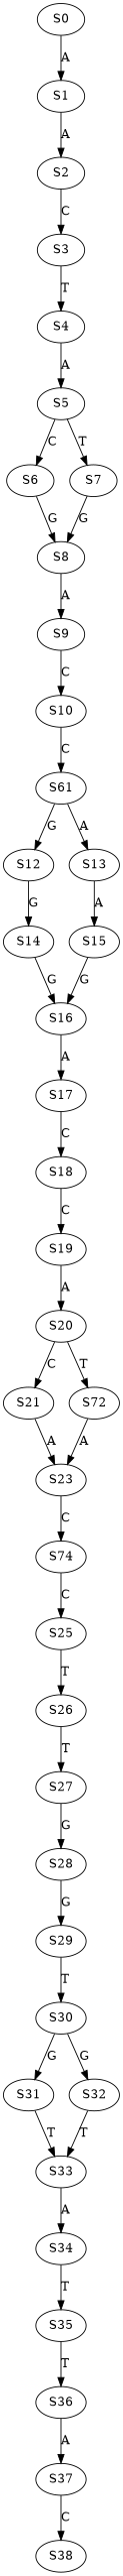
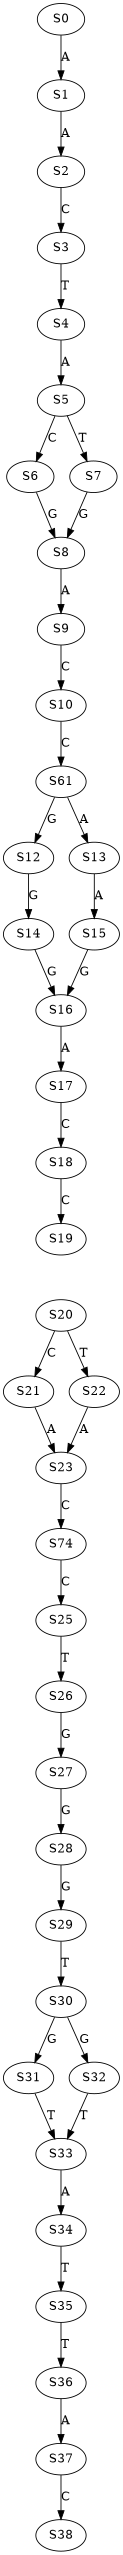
  strict digraph {
    S0
    S1
    S2
    S3
    S4
    S5
    S6
    S7
    S8
    S9
    S10
    n12 [label=S61]
    S12
    S13
    S14
    S15
    S16
    S17
    S18
    S19
    S20
    S21
-   S22 [label=S72]
+   S22
    S23
    n25 [label=S74]
    S25
    S26
    S27
    S28
    S29
    S30
    S31
    S32
    S33
    S34
    S35
    S36
    S37
    S38
    S0 -> S1 [label=A]
    S1 -> S2 [label=A]
    S2 -> S3 [label=C]
    S3 -> S4 [label=T]
    S4 -> S5 [label=A]
    S5 -> S6 [label=C]
    S5 -> S7 [label=T]
    S6 -> S8 [label=G]
    S7 -> S8 [label=G]
    S8 -> S9 [label=A]
    S9 -> S10 [label=C]
    S10 -> n12 [label=C]
    n12 -> S12 [label=G]
    n12 -> S13 [label=A]
    S12 -> S14 [label=G]
    S13 -> S15 [label=A]
    S14 -> S16 [label=G]
    S15 -> S16 [label=G]
    S16 -> S17 [label=A]
    S17 -> S18 [label=C]
    S18 -> S19 [label=C]
-   S19 -> S20 [label=A]
    S20 -> S21 [label=C]
    S20 -> S22 [label=T]
    S21 -> S23 [label=A]
    S22 -> S23 [label=A]
    S23 -> n25 [label=C]
    n25 -> S25 [label=C]
    S25 -> S26 [label=T]
-   S26 -> S27 [label=T]
+   S26 -> S27 [label=G]
    S27 -> S28 [label=G]
    S28 -> S29 [label=G]
    S29 -> S30 [label=T]
    S30 -> S31 [label=G]
    S30 -> S32 [label=G]
    S31 -> S33 [label=T]
    S32 -> S33 [label=T]
    S33 -> S34 [label=A]
    S34 -> S35 [label=T]
    S35 -> S36 [label=T]
    S36 -> S37 [label=A]
    S37 -> S38 [label=C]
  }
